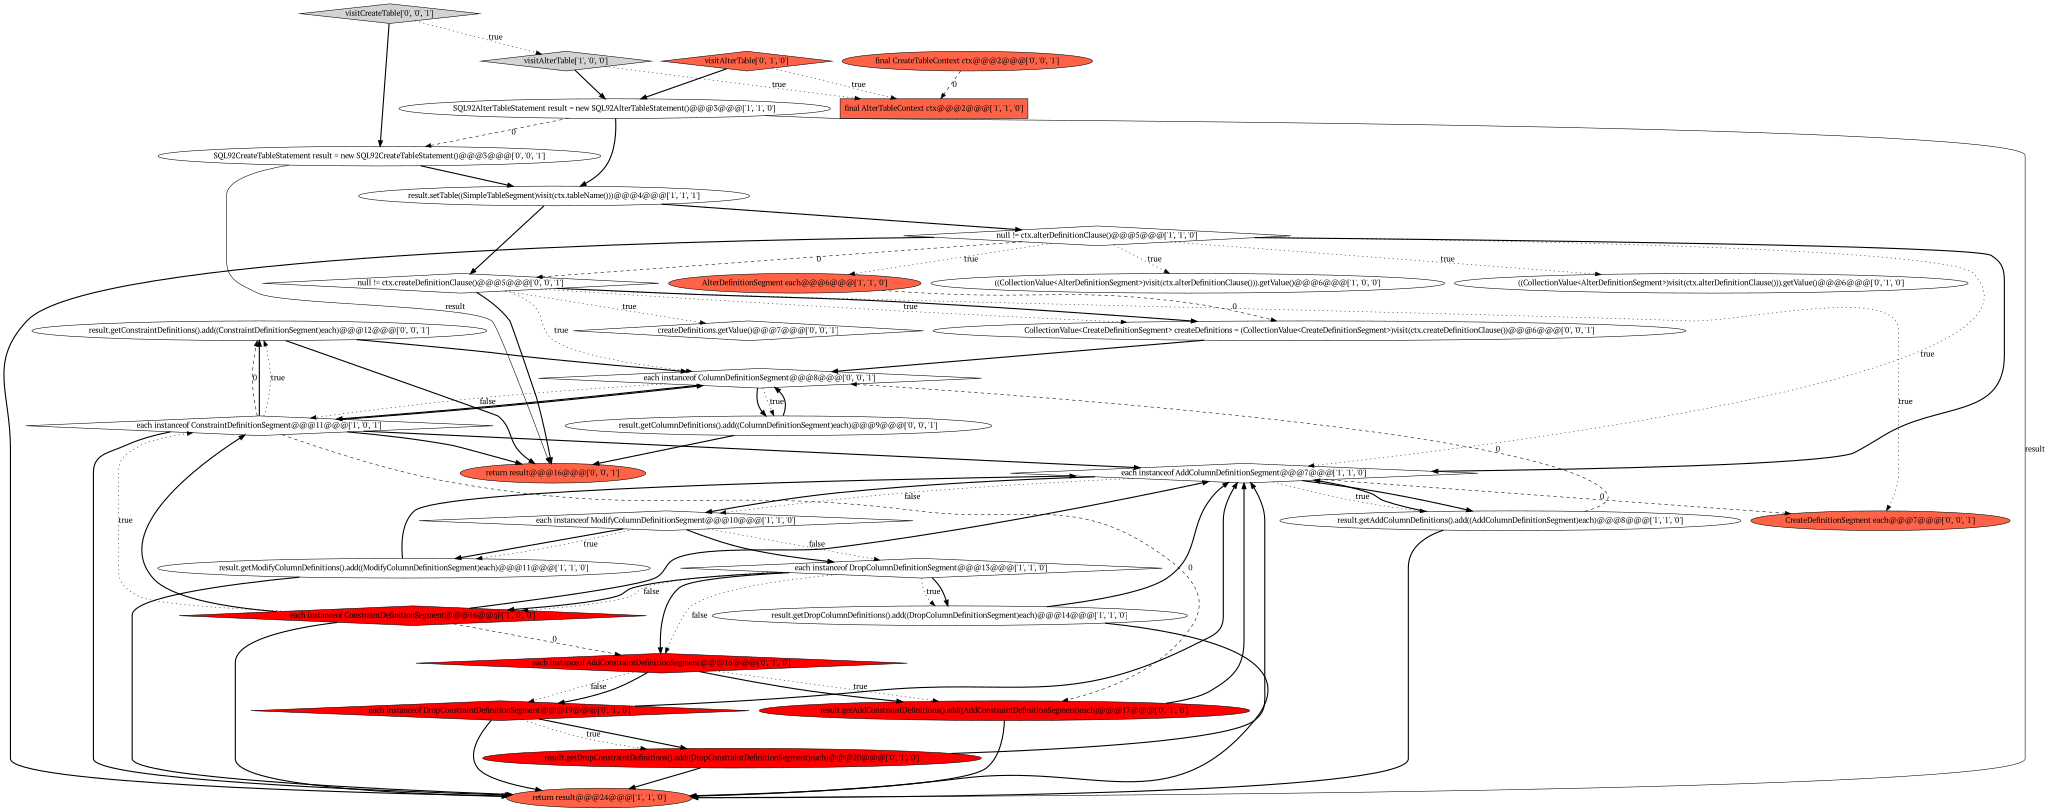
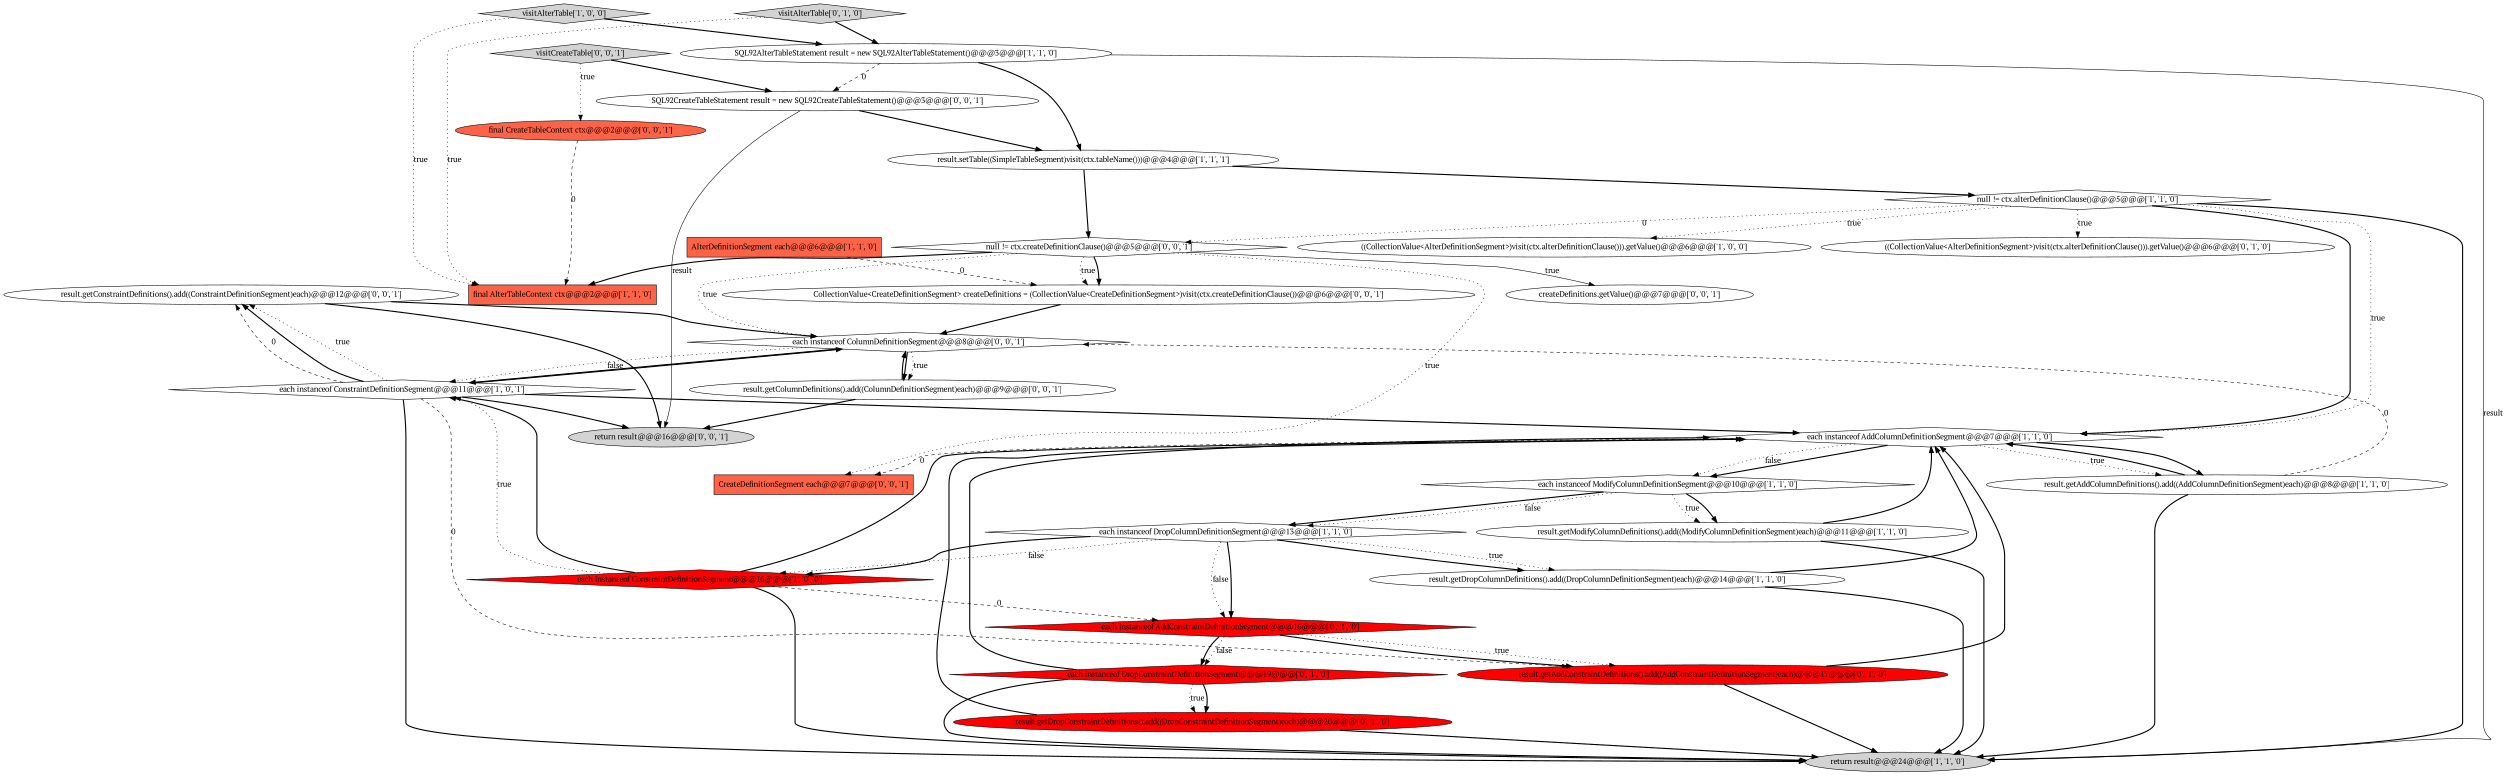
  digraph {
    fontname="PT Serif"
    node [fillcolor=white fontname="PT Serif" shape=ellipse style=filled]
    edge [fontname="PT Serif" style=bold]
-   n1 [fillcolor=tomato label="return result@@@16@@@['0', '0', '1']"]
+   n1 [fillcolor=lightgray label="return result@@@16@@@['0', '0', '1']"]
    n2 [fillcolor=red label="each instanceof DropConstraintDefinitionSegment@@@19@@@['0', '1', '0']" shape=diamond]
    n3 [fillcolor=red label="result.getDropConstraintDefinitions().add((DropConstraintDefinitionSegment)each)@@@20@@@['0', '1', '0']"]
-   n4 [fillcolor=tomato label="return result@@@24@@@['1', '1', '0']"]
+   n4 [fillcolor=lightgray label="return result@@@24@@@['1', '1', '0']"]
    n5 [label="each instanceof AddColumnDefinitionSegment@@@7@@@['1', '1', '0']" shape=diamond]
-   n6 [fillcolor=tomato label="CreateDefinitionSegment each@@@7@@@['0', '0', '1']"]
+   n6 [fillcolor=tomato label="CreateDefinitionSegment each@@@7@@@['0', '0', '1']" shape=box]
    n7 [label="result.getAddColumnDefinitions().add((AddColumnDefinitionSegment)each)@@@8@@@['1', '1', '0']"]
    n8 [label="each instanceof ModifyColumnDefinitionSegment@@@10@@@['1', '1', '0']" shape=diamond]
    n9 [label="result.getConstraintDefinitions().add((ConstraintDefinitionSegment)each)@@@12@@@['0', '0', '1']"]
    n10 [label="each instanceof ColumnDefinitionSegment@@@8@@@['0', '0', '1']" shape=diamond]
    n11 [label="result.getColumnDefinitions().add((ColumnDefinitionSegment)each)@@@9@@@['0', '0', '1']"]
    n12 [label="each instanceof ConstraintDefinitionSegment@@@11@@@['1', '0', '1']" shape=diamond]
-   n13 [fillcolor=tomato label="AlterDefinitionSegment each@@@6@@@['1', '1', '0']"]
+   n13 [fillcolor=tomato label="AlterDefinitionSegment each@@@6@@@['1', '1', '0']" shape=box]
    n14 [label="CollectionValue<CreateDefinitionSegment> createDefinitions = (CollectionValue<CreateDefinitionSegment>)visit(ctx.createDefinitionClause())@@@6@@@['0', '0', '1']"]
    n15 [fillcolor=red label="result.getAddConstraintDefinitions().add((AddConstraintDefinitionSegment)each)@@@17@@@['0', '1', '0']"]
    n16 [fillcolor=lightgray label="visitAlterTable['1', '0', '0']" shape=diamond]
    n17 [label="SQL92AlterTableStatement result = new SQL92AlterTableStatement()@@@3@@@['1', '1', '0']"]
    n18 [fillcolor=tomato label="final AlterTableContext ctx@@@2@@@['1', '1', '0']" shape=box]
    n19 [label="result.setTable((SimpleTableSegment)visit(ctx.tableName()))@@@4@@@['1', '1', '1']"]
    n20 [label="SQL92CreateTableStatement result = new SQL92CreateTableStatement()@@@3@@@['0', '0', '1']"]
    n21 [label="null != ctx.createDefinitionClause()@@@5@@@['0', '0', '1']" shape=diamond]
-   n22 [label="createDefinitions.getValue()@@@7@@@['0', '0', '1']" shape=diamond]
-   n23 [fillcolor=tomato label="visitAlterTable['0', '1', '0']" shape=diamond]
+   n22 [label="createDefinitions.getValue()@@@7@@@['0', '0', '1']"]
+   n23 [fillcolor=lightgray label="visitAlterTable['0', '1', '0']" shape=diamond]
    n24 [label="null != ctx.alterDefinitionClause()@@@5@@@['1', '1', '0']" shape=diamond]
    n25 [label="((CollectionValue<AlterDefinitionSegment>)visit(ctx.alterDefinitionClause())).getValue()@@@6@@@['1', '0', '0']"]
    n26 [label="((CollectionValue<AlterDefinitionSegment>)visit(ctx.alterDefinitionClause())).getValue()@@@6@@@['0', '1', '0']"]
    n27 [label="result.getDropColumnDefinitions().add((DropColumnDefinitionSegment)each)@@@14@@@['1', '1', '0']"]
    n28 [fillcolor=lightgray label="visitCreateTable['0', '0', '1']" shape=diamond]
    n29 [fillcolor=tomato label="final CreateTableContext ctx@@@2@@@['0', '0', '1']"]
    n30 [label="result.getModifyColumnDefinitions().add((ModifyColumnDefinitionSegment)each)@@@11@@@['1', '1', '0']"]
    n31 [label="each instanceof DropColumnDefinitionSegment@@@13@@@['1', '1', '0']" shape=diamond]
    n32 [fillcolor=red label="each instanceof ConstraintDefinitionSegment@@@16@@@['1', '0', '0']" shape=diamond]
    n33 [fillcolor=red label="each instanceof AddConstraintDefinitionSegment@@@16@@@['0', '1', '0']" shape=diamond]
    n2 -> n3
    n2 -> n3 [label=true style=dotted]
    n2 -> n4
    n2 -> n5
    n3 -> n4
    n3 -> n5
    n5 -> n6 [label=0 style=dashed]
    n5 -> n7
    n5 -> n7 [label=true style=dotted]
    n5 -> n8
    n5 -> n8 [label=false style=dotted]
    n7 -> n4
    n7 -> n5
    n7 -> n10 [label=0 style=dashed]
    n8 -> n30
    n8 -> n30 [label=true style=dotted]
    n8 -> n31
    n8 -> n31 [label=false style=dotted]
    n9 -> n1
    n9 -> n10
    n10 -> n11
    n10 -> n11 [label=true style=dotted]
    n10 -> n12
    n10 -> n12 [label=false style=dotted]
    n11 -> n1
    n11 -> n10
    n12 -> n1
    n12 -> n4
    n12 -> n5
    n12 -> n9
    n12 -> n9 [label=true style=dotted]
    n12 -> n9 [label=0 style=dashed]
    n12 -> n10
    n12 -> n15 [label=0 style=dashed]
    n13 -> n14 [label=0 style=dashed]
    n14 -> n10
    n15 -> n4
    n15 -> n5
    n16 -> n17
    n16 -> n18 [label=true style=dotted]
    n17 -> n4 [label=result style=solid]
    n17 -> n19
    n17 -> n20 [label=0 style=dashed]
    n19 -> n21
    n19 -> n24
    n20 -> n1 [label=result style=solid]
    n20 -> n19
-   n21 -> n1
+   n21 -> n18
    n21 -> n6 [label=true style=dotted]
    n21 -> n10 [label=true style=dotted]
    n21 -> n14
    n21 -> n14 [label=true style=dotted]
-   n21 -> n22 [label=true style=dotted]
+   n21 -> n22 [label=true style=solid]
    n23 -> n17
    n23 -> n18 [label=true style=dotted]
    n24 -> n4
    n24 -> n5
    n24 -> n5 [label=true style=dotted]
-   n24 -> n13 [label=true style=dotted]
-   n24 -> n21 [label=0 style=dashed]
+   n24 -> n21 [label=0 style=dotted]
    n24 -> n25 [label=true style=dotted]
    n24 -> n26 [label=true style=dotted]
    n27 -> n4
    n27 -> n5
    n28 -> n20
-   n28 -> n16 [label=true style=dotted]
+   n28 -> n29 [label=true style=dotted]
    n29 -> n18 [label=0 style=dashed]
    n30 -> n4
    n30 -> n5
    n31 -> n27 [label=true style=dotted]
    n31 -> n27
    n31 -> n32 [label=false style=dotted]
    n31 -> n32
    n31 -> n33
    n31 -> n33 [label=false style=dotted]
    n32 -> n4
    n32 -> n5
    n32 -> n12 [label=true style=dotted]
    n32 -> n12
    n32 -> n33 [label=0 style=dashed]
    n33 -> n2 [label=false style=dotted]
    n33 -> n2
    n33 -> n15 [label=true style=dotted]
    n33 -> n15
  }
